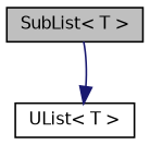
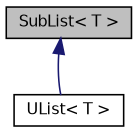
  digraph {
    node [color=black fontname=Helvetica fontsize=10 shape=record]
    n1 [fillcolor=grey75 fontcolor=black height=0.2 label="SubList\< T \>" style=filled width=0.4]
    n2 [height=0.2 label="UList\< T \>" width=0.4]
-   n2 -> n1 [color=midnightblue dir=back fontname=Helvetica fontsize=10 labelfontname=Helvetica labelfontsize=10 style=solid]
+   n1 -> n2 [color=midnightblue dir=back fontname=Helvetica fontsize=10 labelfontname=Helvetica labelfontsize=10 style=solid]
  }
